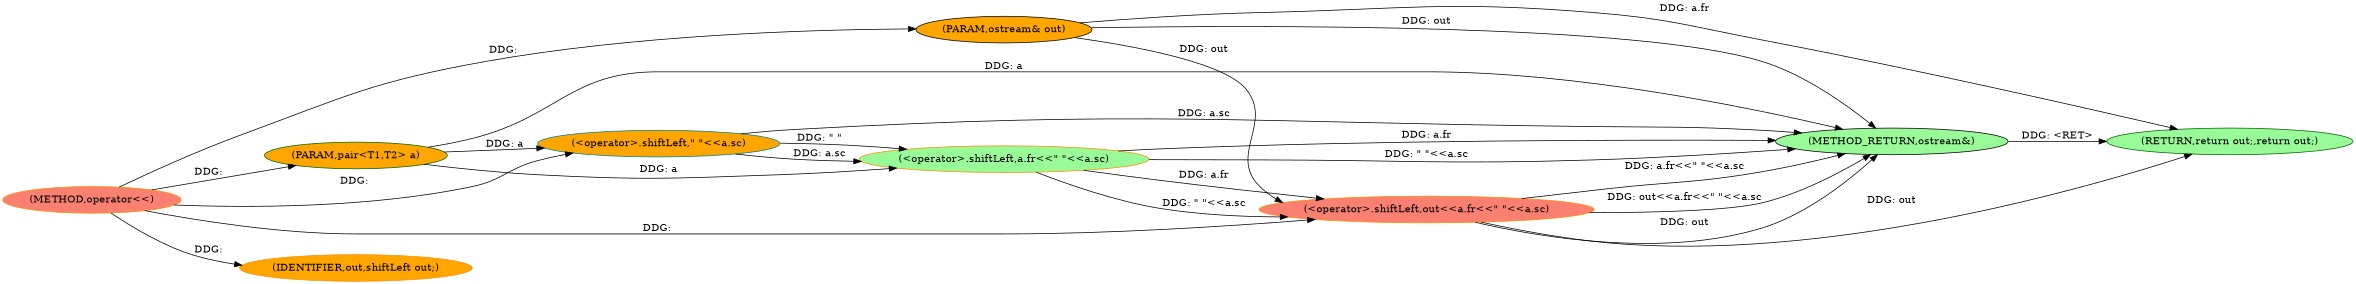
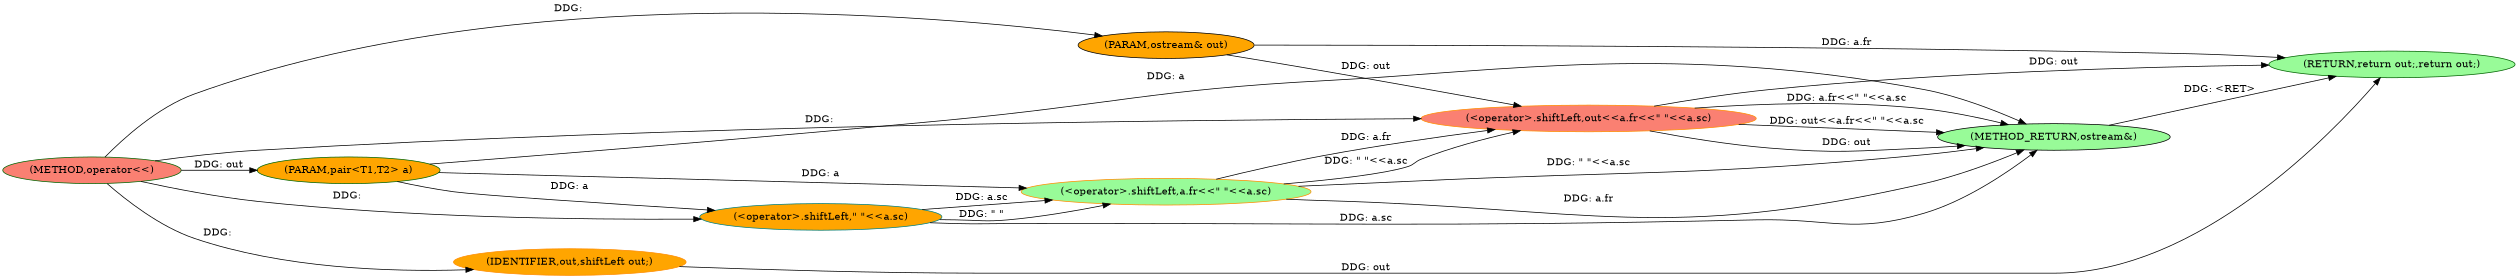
  digraph {
    rankdir=LR
    node [color=darkorange fillcolor=orange style=filled]
-   n1 [fillcolor=salmon label="(METHOD,operator<<)"]
+   n1 [color=darkgreen fillcolor=salmon label="(METHOD,operator<<)"]
    n2 [color=black label="(PARAM,ostream& out)"]
    n3 [color=darkgreen label="(PARAM,pair<T1,T2> a)"]
    n4 [fillcolor=salmon label="(<operator>.shiftLeft,out<<a.fr<<\" \"<<a.sc)"]
    n5 [label="(IDENTIFIER,out,shiftLeft out;)"]
    n6 [color=teal label="(<operator>.shiftLeft,\" \"<<a.sc)"]
    n7 [color=black fillcolor=palegreen label="(METHOD_RETURN,ostream&)"]
    n8 [color=darkgreen fillcolor=palegreen label="(RETURN,return out;,return out;)"]
    n9 [fillcolor=palegreen label="(<operator>.shiftLeft,a.fr<<\" \"<<a.sc)"]
    n1 -> n2 [label="DDG: "]
-   n1 -> n3 [label="DDG: "]
+   n1 -> n3 [label="DDG: out"]
    n1 -> n4 [label="DDG: "]
    n1 -> n5 [label="DDG: "]
    n1 -> n6 [label="DDG: "]
    n2 -> n4 [label="DDG: out"]
-   n2 -> n7 [label="DDG: out"]
    n2 -> n8 [label="DDG: a.fr"]
    n3 -> n6 [label="DDG: a"]
    n3 -> n7 [label="DDG: a"]
    n3 -> n9 [label="DDG: a"]
    n4 -> n7 [label="DDG: out"]
    n4 -> n7 [label="DDG: a.fr<<\" \"<<a.sc"]
    n4 -> n7 [label="DDG: out<<a.fr<<\" \"<<a.sc"]
    n4 -> n8 [label="DDG: out"]
+   n5 -> n8 [label="DDG: out"]
    n6 -> n7 [label="DDG: a.sc"]
    n6 -> n9 [label="DDG: \" \""]
    n6 -> n9 [label="DDG: a.sc"]
    n7 -> n8 [label="DDG: <RET>"]
    n9 -> n4 [label="DDG: \" \"<<a.sc"]
    n9 -> n4 [label="DDG: a.fr"]
    n9 -> n7 [label="DDG: a.fr"]
    n9 -> n7 [label="DDG: \" \"<<a.sc"]
  }
